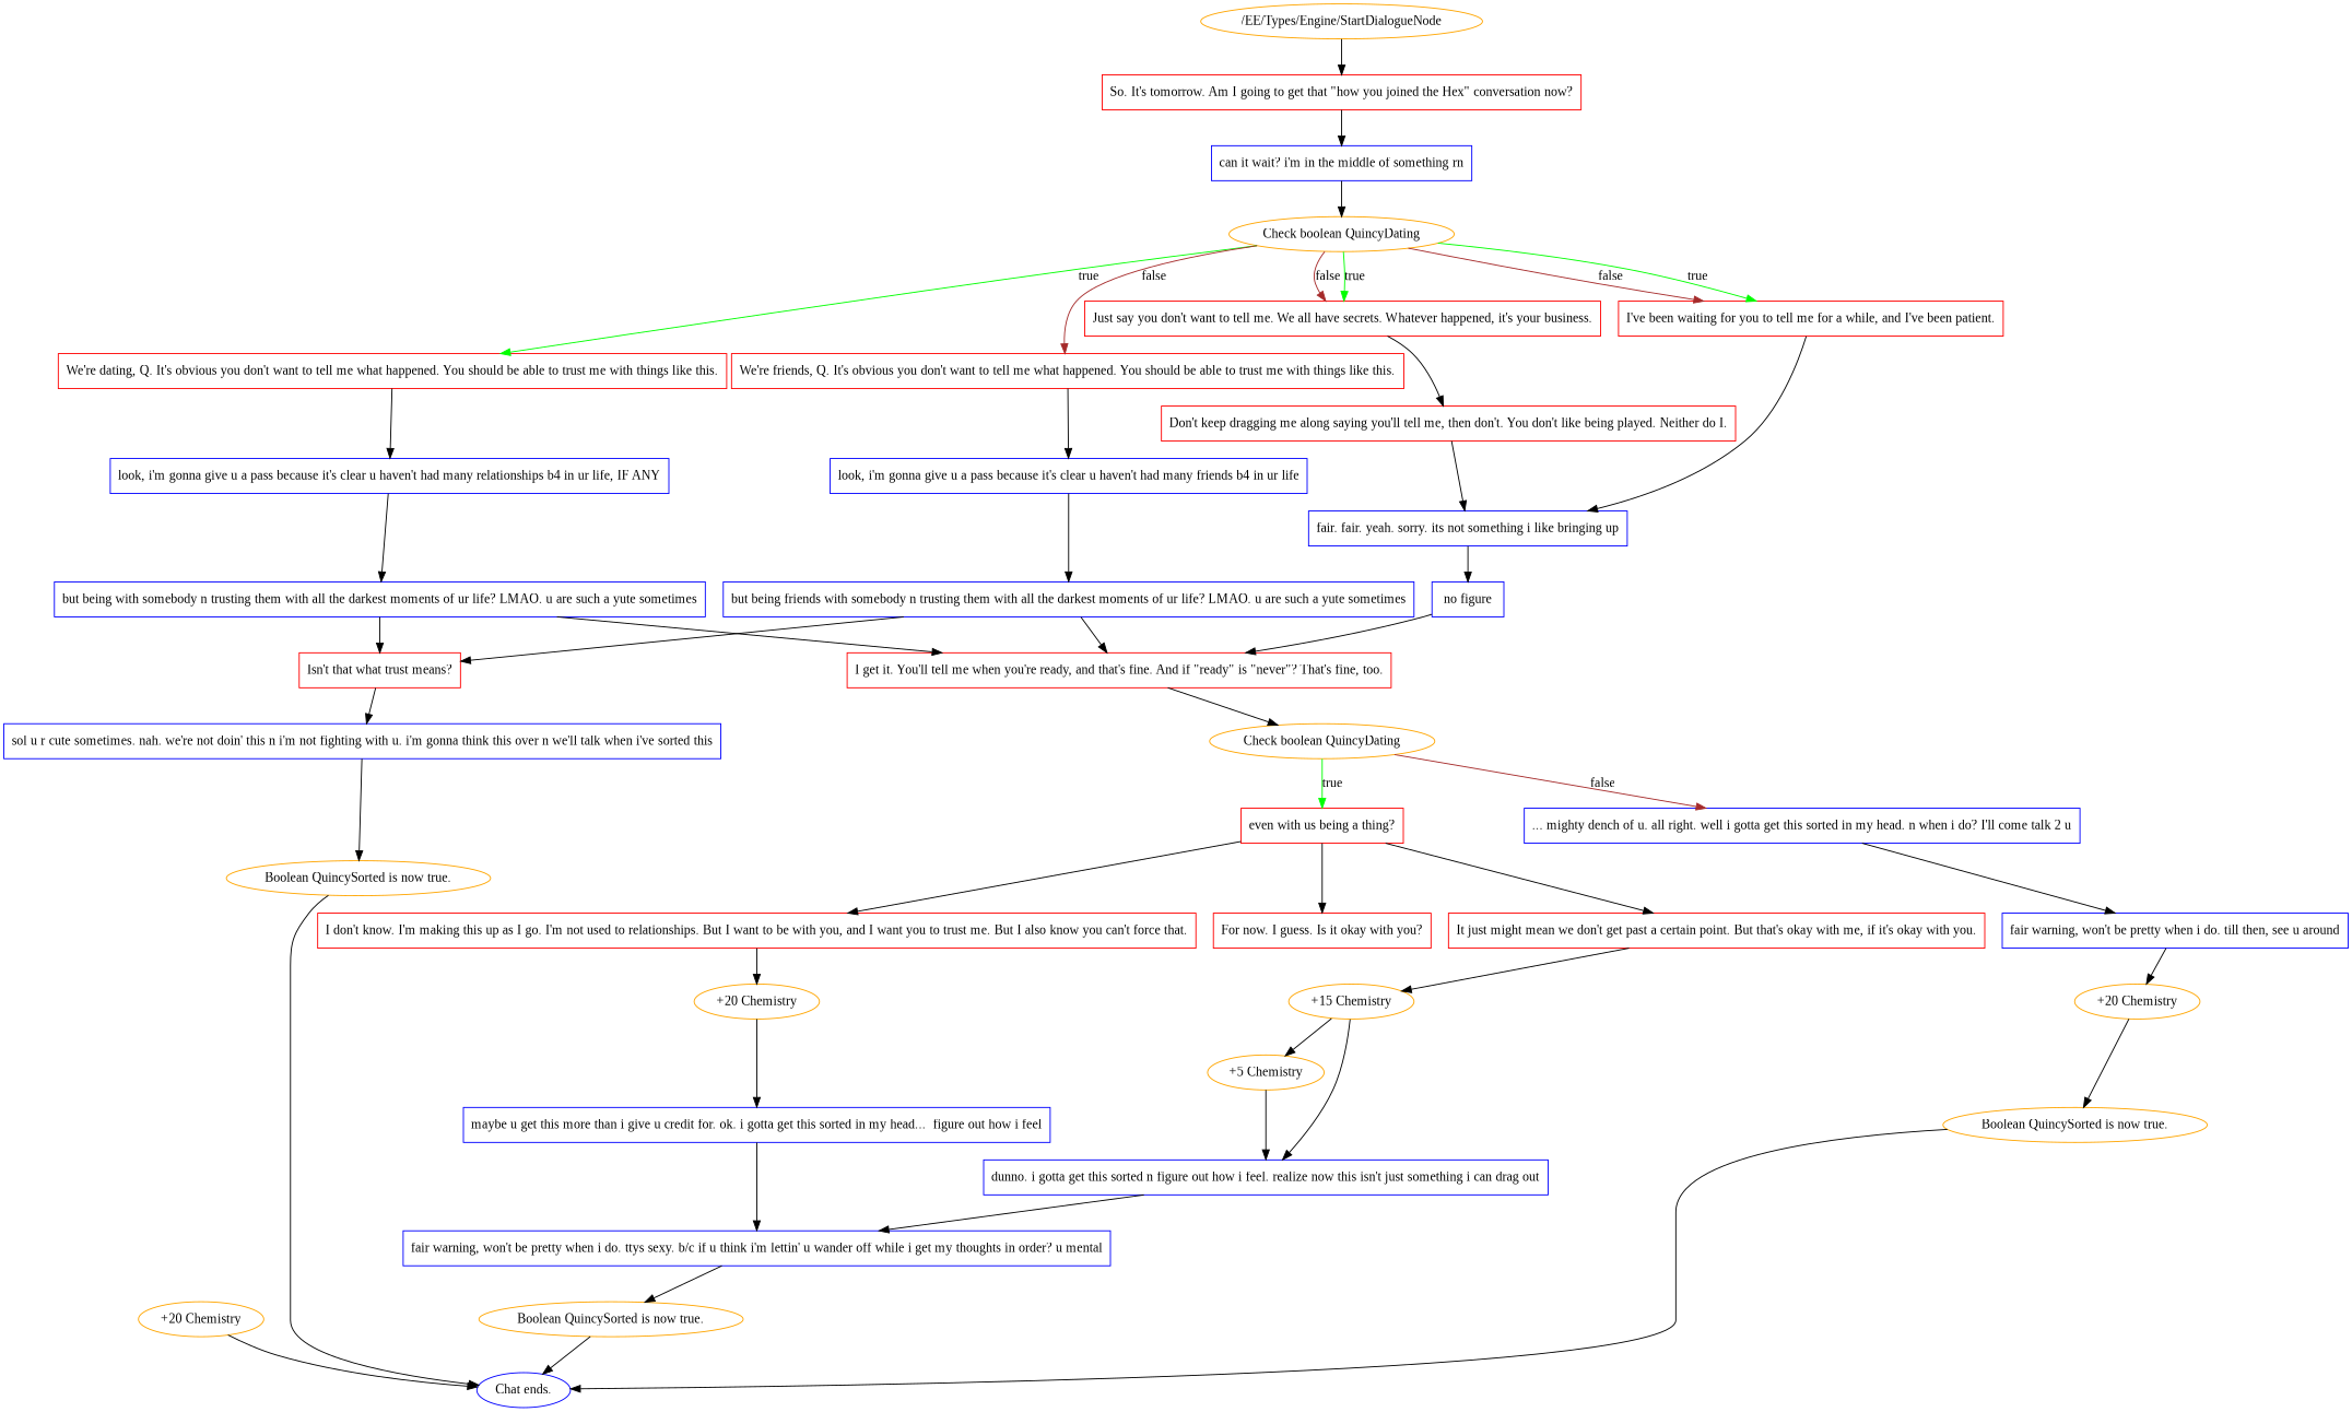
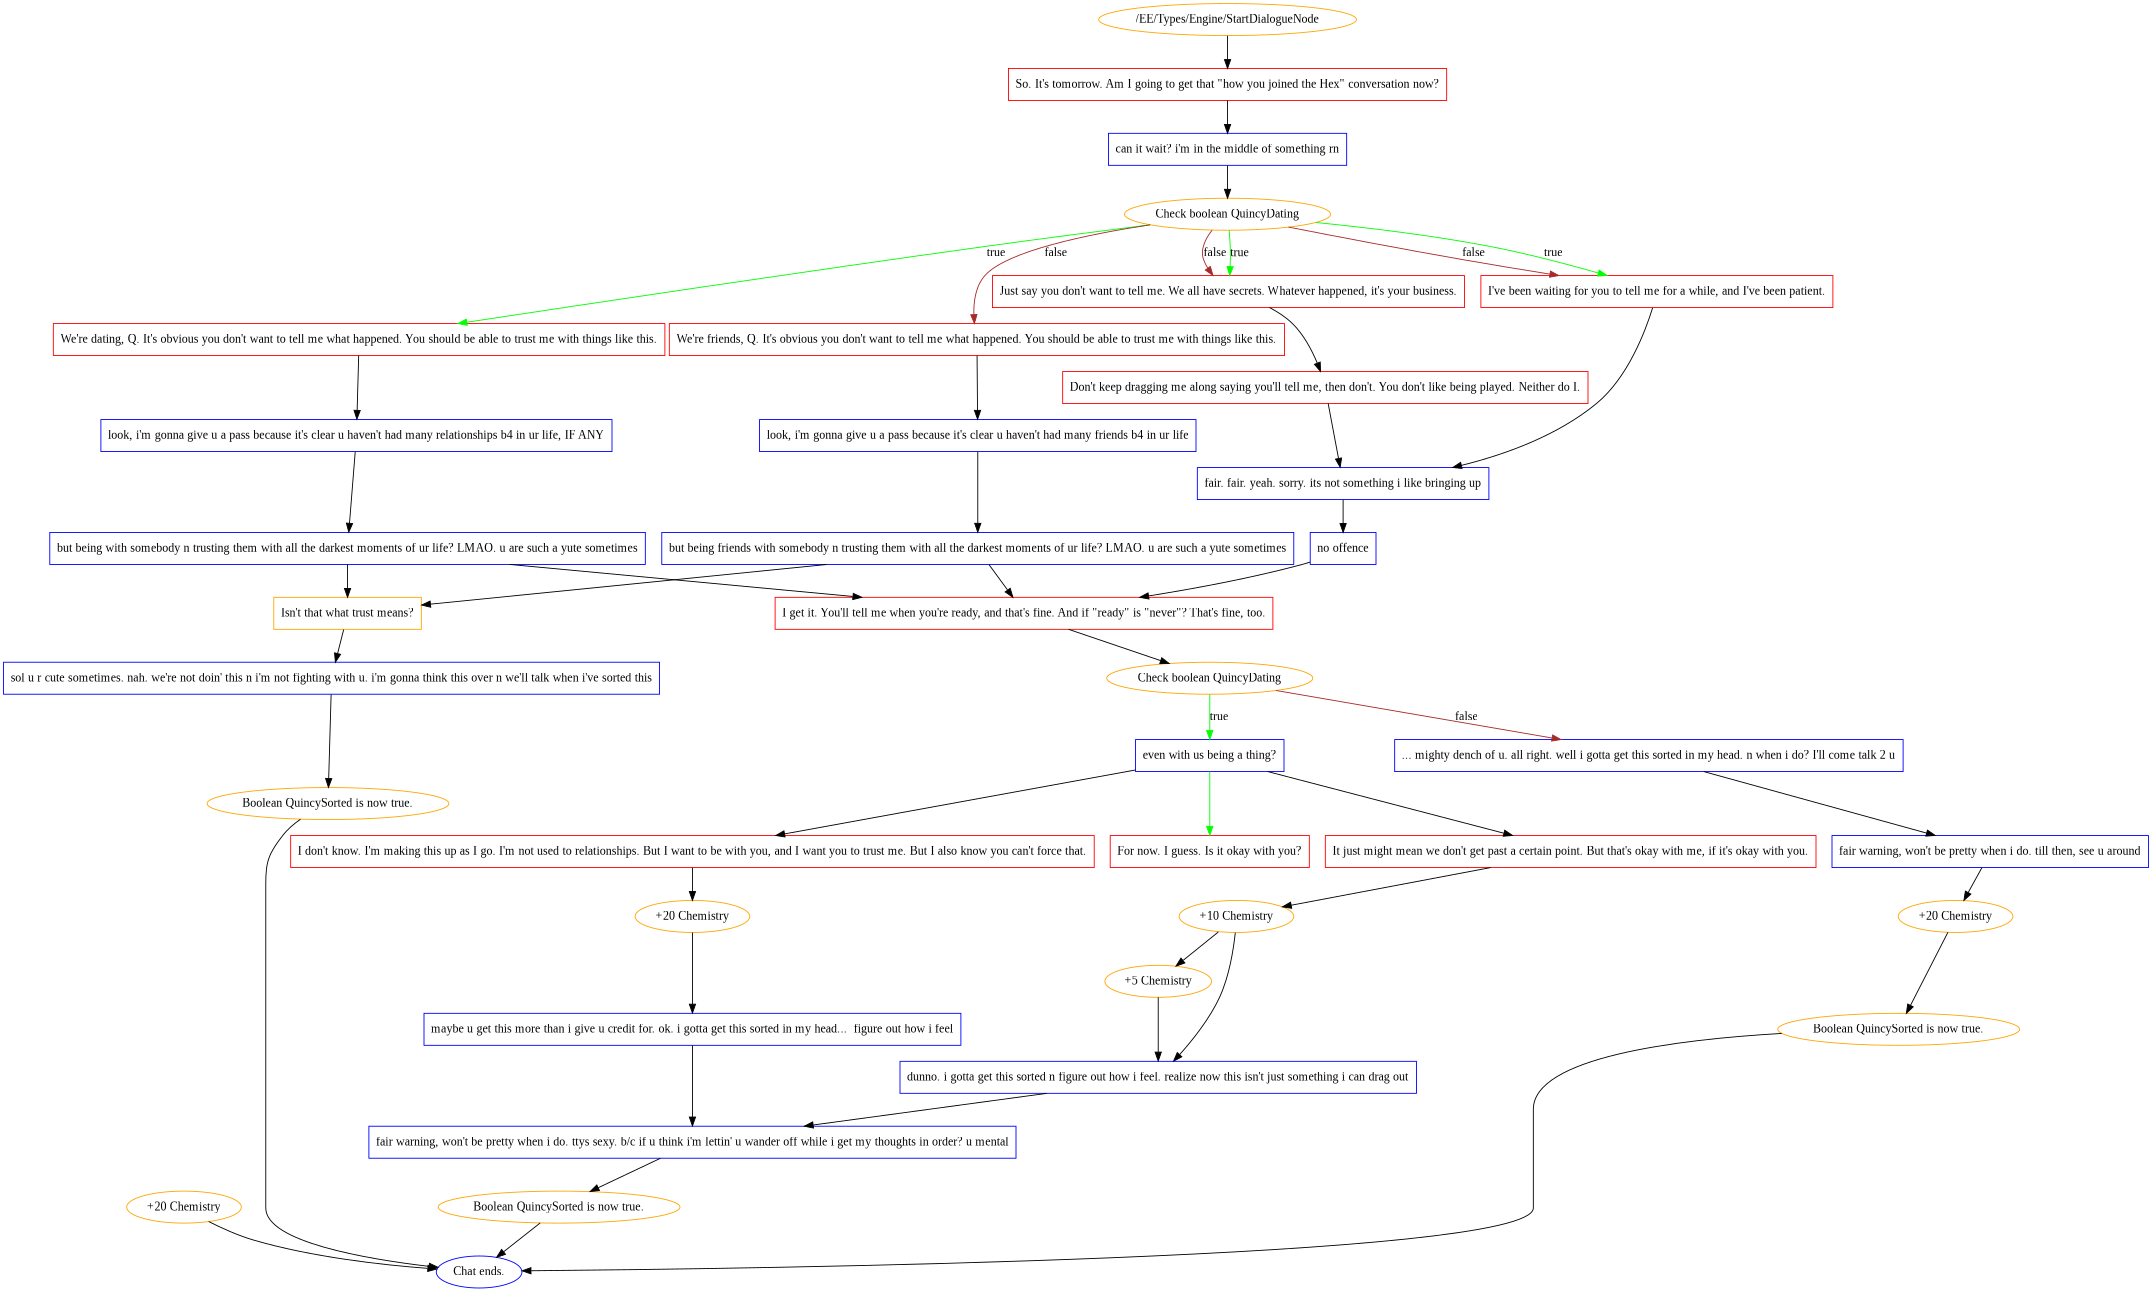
  digraph {
    fontname="Liberation Serif"
    node [color=blue fontname="Liberation Serif" shape=box]
    edge [fontname="Liberation Serif"]
    n1 [color=orange label="/EE/Types/Engine/StartDialogueNode" shape=""]
    n2 [color=red label="So. It's tomorrow. Am I going to get that \"how you joined the Hex\" conversation now?"]
    n3 [label="can it wait? i'm in the middle of something rn"]
    n4 [color=orange label="Check boolean QuincyDating" shape=""]
    n5 [color=orange label="+20 Chemistry" shape=""]
    "Chat ends." [shape=""]
    n7 [color=red label="We're dating, Q. It's obvious you don't want to tell me what happened. You should be able to trust me with things like this."]
    n8 [color=red label="I've been waiting for you to tell me for a while, and I've been patient."]
    n9 [color=red label="Just say you don't want to tell me. We all have secrets. Whatever happened, it's your business."]
    n10 [color=red label="We're friends, Q. It's obvious you don't want to tell me what happened. You should be able to trust me with things like this."]
    n11 [label="look, i'm gonna give u a pass because it's clear u haven't had many relationships b4 in ur life, IF ANY"]
    n12 [label="fair. fair. yeah. sorry. its not something i like bringing up"]
    n13 [color=red label="Don't keep dragging me along saying you'll tell me, then don't. You don't like being played. Neither do I."]
    n14 [label="look, i'm gonna give u a pass because it's clear u haven't had many friends b4 in ur life"]
    n15 [label="but being with somebody n trusting them with all the darkest moments of ur life? LMAO. u are such a yute sometimes"]
-   n16 [label="no figure"]
+   n16 [label="no offence"]
    n17 [label="but being friends with somebody n trusting them with all the darkest moments of ur life? LMAO. u are such a yute sometimes"]
-   n18 [color=red label="Isn't that what trust means?"]
+   n18 [color=orange label="Isn't that what trust means?"]
    n19 [color=red label="I get it. You'll tell me when you're ready, and that's fine. And if \"ready\" is \"never\"? That's fine, too."]
    n20 [label="sol u r cute sometimes. nah. we're not doin' this n i'm not fighting with u. i'm gonna think this over n we'll talk when i've sorted this"]
    n21 [color=orange label="Check boolean QuincyDating" shape=""]
    n22 [color=orange label="Boolean QuincySorted is now true." shape=""]
-   n23 [color=red label="even with us being a thing?"]
+   n23 [label="even with us being a thing?"]
    n24 [label="... mighty dench of u. all right. well i gotta get this sorted in my head. n when i do? I'll come talk 2 u"]
    n25 [color=red label="For now. I guess. Is it okay with you?"]
    n26 [color=red label="It just might mean we don't get past a certain point. But that's okay with me, if it's okay with you."]
    n27 [color=red label="I don't know. I'm making this up as I go. I'm not used to relationships. But I want to be with you, and I want you to trust me. But I also know you can't force that."]
    n28 [label="fair warning, won't be pretty when i do. till then, see u around"]
-   n29 [color=orange label="+15 Chemistry" shape=""]
+   n29 [color=orange label="+10 Chemistry" shape=""]
    n30 [color=orange label="+20 Chemistry" shape=""]
    n31 [color=orange label="+20 Chemistry" shape=""]
    n32 [color=orange label="+5 Chemistry" shape=""]
    n33 [label="dunno. i gotta get this sorted n figure out how i feel. realize now this isn't just something i can drag out"]
    n34 [label="maybe u get this more than i give u credit for. ok. i gotta get this sorted in my head...  figure out how i feel"]
    n35 [color=orange label="Boolean QuincySorted is now true." shape=""]
    n36 [label="fair warning, won't be pretty when i do. ttys sexy. b/c if u think i'm lettin' u wander off while i get my thoughts in order? u mental"]
    n37 [color=orange label="Boolean QuincySorted is now true." shape=""]
    n1 -> n2
    n2 -> n3
    n3 -> n4
    n4 -> n7 [color=green label=true]
    n4 -> n8 [color=green label=true]
    n4 -> n8 [color=brown label=false]
    n4 -> n9 [color=green label=true]
    n4 -> n9 [color=brown label=false]
    n4 -> n10 [color=brown label=false]
    n5 -> "Chat ends."
    n7 -> n11
    n8 -> n12
    n9 -> n13
    n10 -> n14
    n11 -> n15
    n12 -> n16
    n13 -> n12
    n14 -> n17
    n15 -> n18
    n15 -> n19
    n16 -> n19
    n17 -> n18
    n17 -> n19
    n18 -> n20
    n19 -> n21
    n20 -> n22
    n21 -> n23 [color=green label=true]
    n21 -> n24 [color=brown label=false]
    n22 -> "Chat ends."
-   n23 -> n25
+   n23 -> n25 [color=green]
    n23 -> n26
    n23 -> n27
    n24 -> n28
    n26 -> n29
    n27 -> n30
    n28 -> n31
    n29 -> n32
    n29 -> n33
    n30 -> n34
    n31 -> n35
    n32 -> n33
    n33 -> n36
    n34 -> n36
    n35 -> "Chat ends."
    n36 -> n37
    n37 -> "Chat ends."
  }
